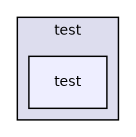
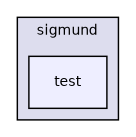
  digraph {
    compound=true
    rankdir=LR
    n1 [fillcolor="#eeeeff" fontname=Helvetica fontsize=10 label=test pencolor=black shape=box style=filled]
    subgraph cluster_1 {
      bgcolor="#ddddee"
      fontname=Helvetica
      fontsize=10
-     label=test
+     label=sigmund
      pencolor=black
      n1
    }
  }
